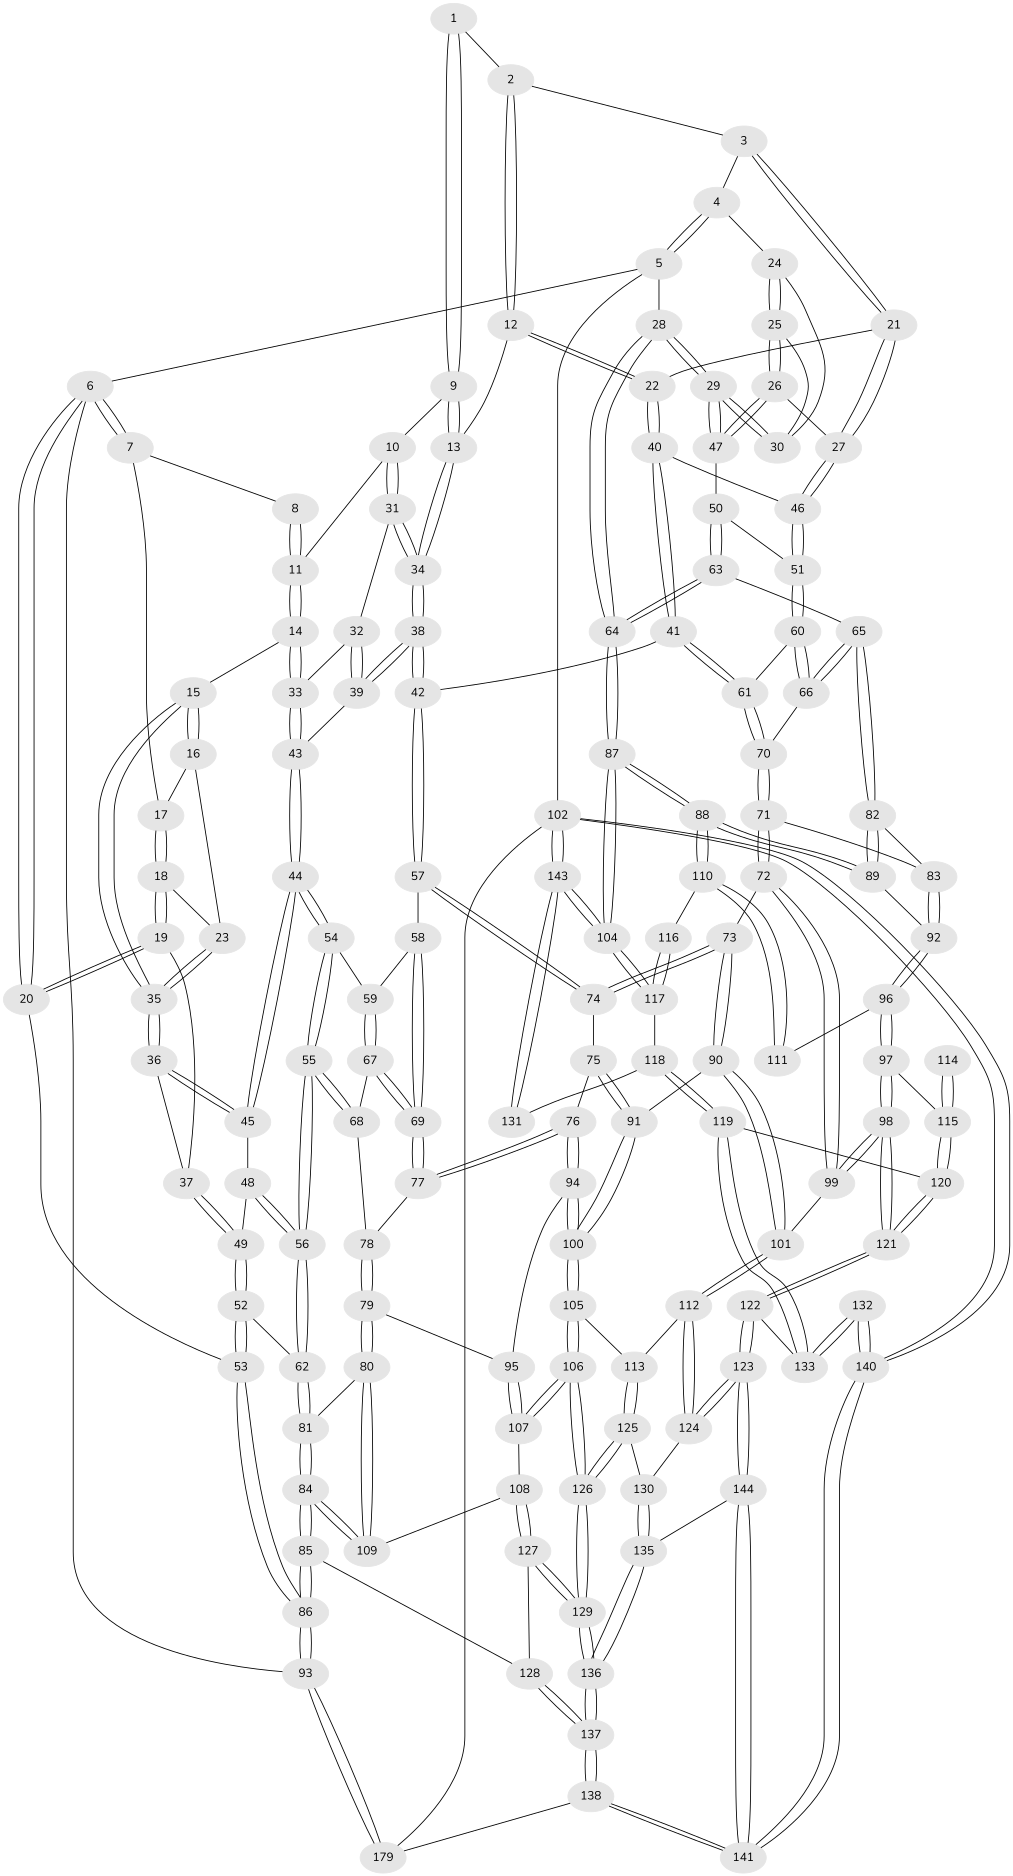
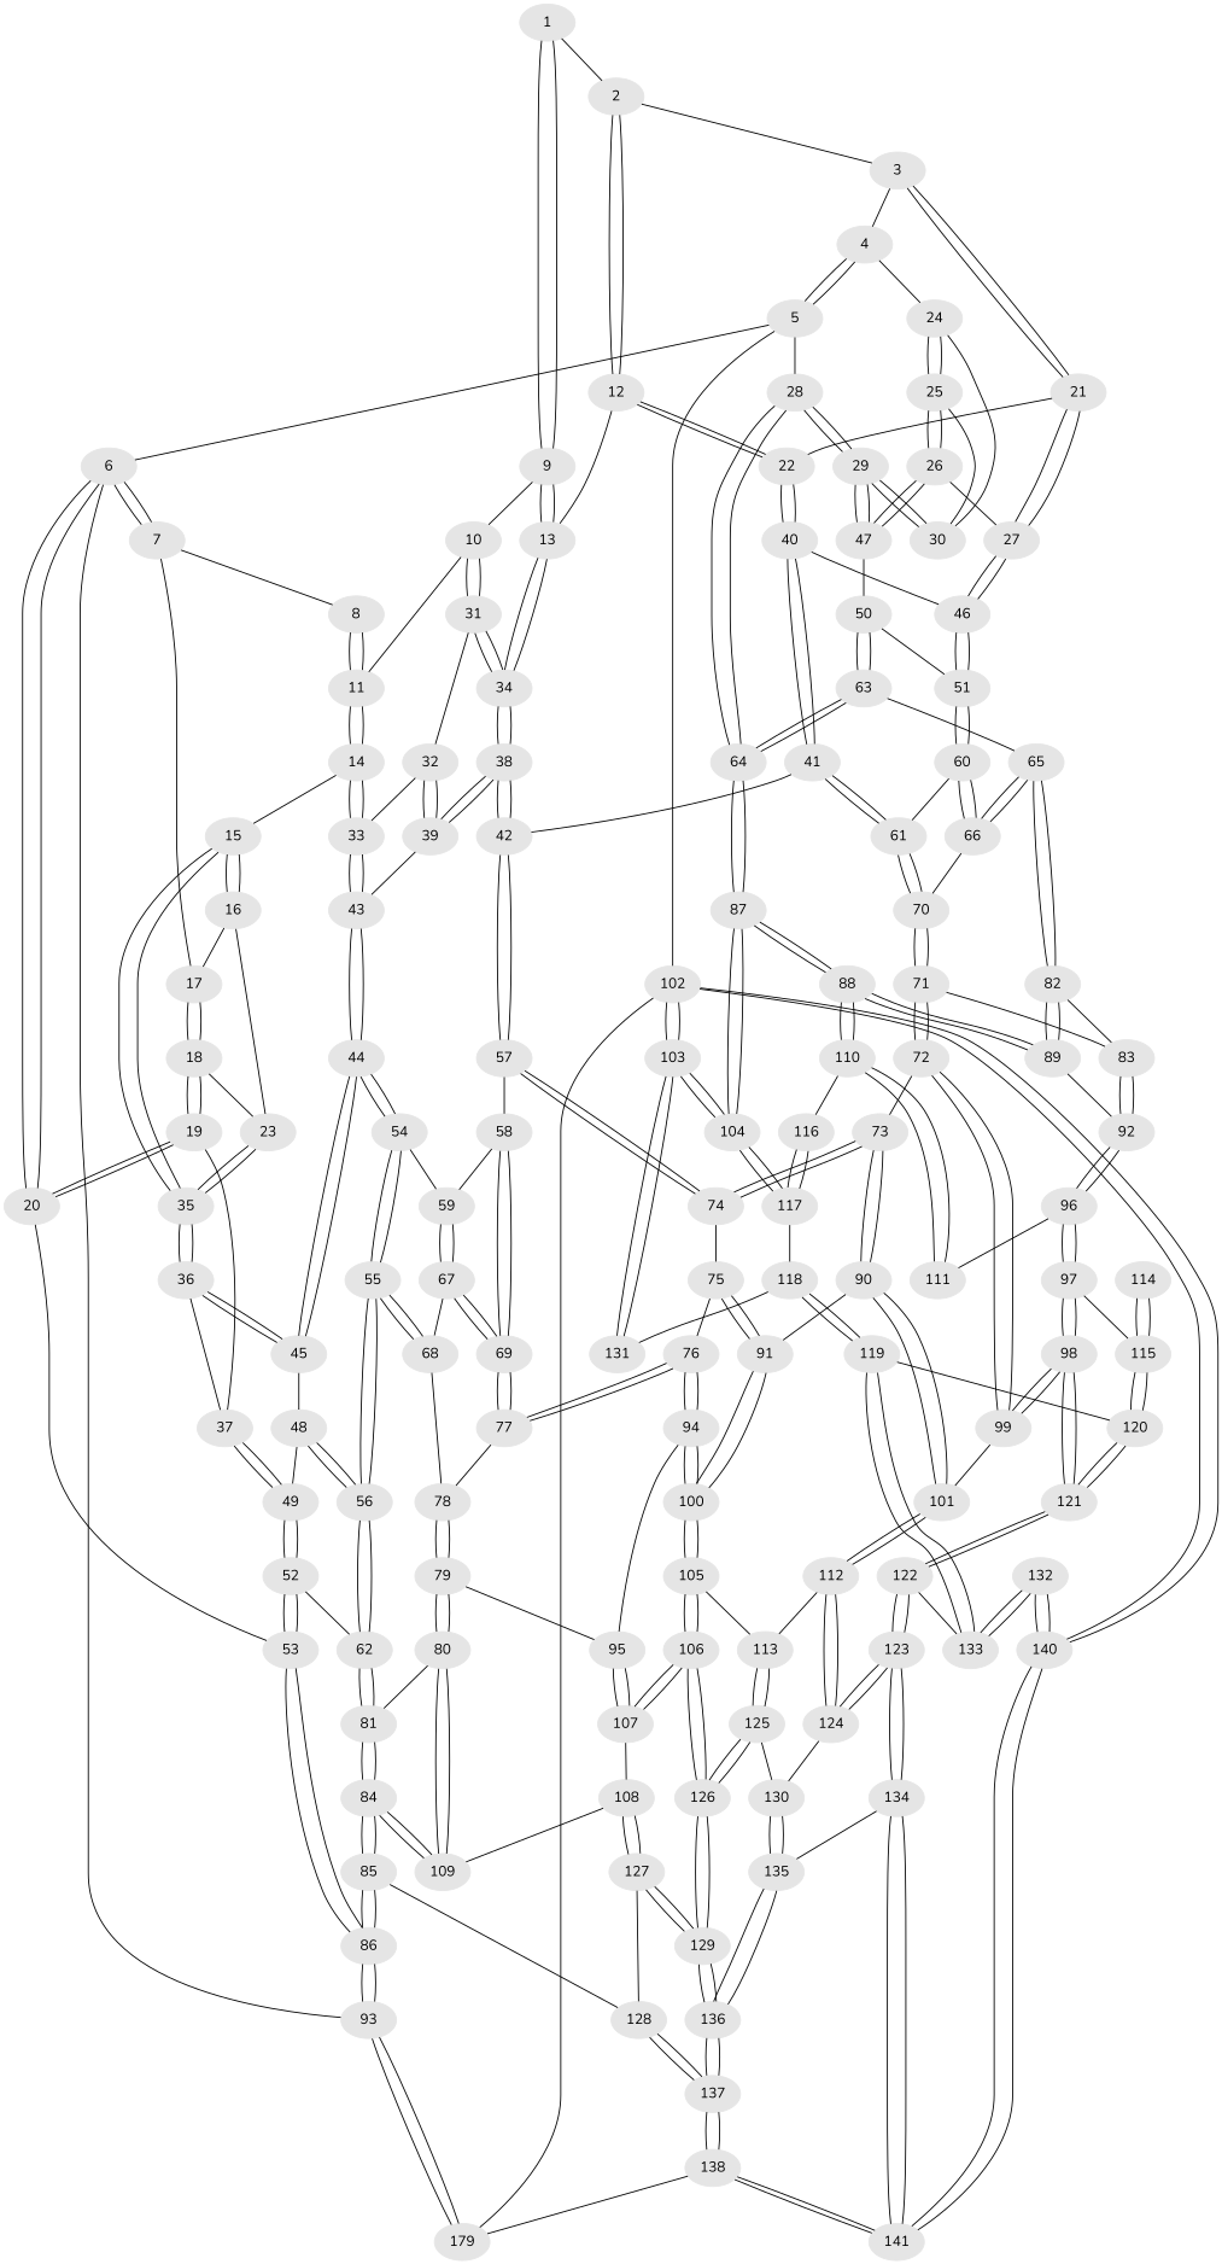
  graph {
    fontname=Nunito
    node [color=gray90 fontname=Nunito style=filled]
    edge [fontname=Nunito]
    1
    2
    9
    3
    12
    10
    13
    4
    21
    22
    5
    24
    27
    6
    28
    102
    25
    30
    7
    20
    93
    29
    64
    n24 [label=179]
-   103 [label=143]
+   103
    140
    8
    17
    53
    11
    18
    14
    31
    34
    32
    15
    33
    40
    38
    16
    35
    43
    23
    36
    19
    37
    49
    86
    46
    41
    26
    47
    50
    51
    87
    39
    44
    42
    45
    48
    52
    57
    61
    70
    58
    74
    54
    55
    59
    56
    60
    63
    62
    65
    66
    81
    68
    67
    78
    69
    75
    77
    71
    84
    82
    88
    104
    83
    89
    79
    72
    73
    99
    92
    90
    101
    91
    76
    94
    100
    95
    80
    109
    107
    85
    96
    128
    137
    110
    117
    111
    116
    112
    105
    97
    108
    98
    115
    121
    120
    122
    106
    113
    124
    131
    141
    118
    126
    125
    129
    127
    114
    130
    119
    133
    123
-   134 [label=144]
+   134
    135
    136
    138
    132
    1 -- 2
    1 -- 9
    1 -- 9
    2 -- 3
    2 -- 12
    2 -- 12
    9 -- 10
    9 -- 13
    9 -- 13
    3 -- 4
    3 -- 21
    3 -- 21
    12 -- 13
    12 -- 22
    12 -- 22
    10 -- 11
    10 -- 31
    10 -- 31
    13 -- 34
    13 -- 34
    4 -- 5
    4 -- 5
    4 -- 24
    21 -- 22
    21 -- 27
    21 -- 27
    22 -- 40
    22 -- 40
    5 -- 6
    5 -- 28
    5 -- 102
    24 -- 25
    24 -- 25
    24 -- 30
    27 -- 46
    27 -- 46
    6 -- 7
    6 -- 7
    6 -- 20
    6 -- 20
    6 -- 93
    28 -- 29
    28 -- 29
    28 -- 64
    28 -- 64
    102 -- n24
    102 -- 103
    102 -- 103
    102 -- 140
    102 -- 140
    25 -- 30
    25 -- 26
    25 -- 26
    7 -- 8
    7 -- 17
    20 -- 53
    93 -- n24
    93 -- n24
    29 -- 30
    29 -- 30
    29 -- 47
    29 -- 47
    64 -- 87
    64 -- 87
    103 -- 104
    103 -- 104
    103 -- 131
    103 -- 131
    140 -- 141
    140 -- 141
    8 -- 11
    8 -- 11
    17 -- 18
    17 -- 18
    53 -- 86
    53 -- 86
    11 -- 14
    11 -- 14
    18 -- 23
    18 -- 19
    18 -- 19
    14 -- 15
    14 -- 33
    14 -- 33
    31 -- 34
    31 -- 34
    31 -- 32
    34 -- 38
    34 -- 38
    32 -- 33
    32 -- 39
    32 -- 39
    15 -- 16
    15 -- 16
    15 -- 35
    15 -- 35
    33 -- 43
    33 -- 43
    40 -- 46
    40 -- 41
    40 -- 41
    38 -- 39
    38 -- 39
    38 -- 42
    38 -- 42
    16 -- 17
    16 -- 23
    35 -- 36
    35 -- 36
    43 -- 44
    43 -- 44
    23 -- 35
    23 -- 35
    36 -- 37
    36 -- 45
    36 -- 45
    19 -- 20
    19 -- 20
    19 -- 37
    37 -- 49
    37 -- 49
    49 -- 52
    49 -- 52
    86 -- 93
    86 -- 93
    46 -- 51
    46 -- 51
    41 -- 42
    41 -- 61
    41 -- 61
    26 -- 27
    26 -- 47
    26 -- 47
    47 -- 50
    50 -- 51
    50 -- 63
    50 -- 63
    51 -- 60
    51 -- 60
    87 -- 88
    87 -- 88
    87 -- 104
    87 -- 104
    39 -- 43
    44 -- 45
    44 -- 45
    44 -- 54
    44 -- 54
    42 -- 57
    42 -- 57
    45 -- 48
    48 -- 49
    48 -- 56
    48 -- 56
    52 -- 53
    52 -- 53
    52 -- 62
    57 -- 58
    57 -- 74
    57 -- 74
    61 -- 70
    61 -- 70
    70 -- 71
    70 -- 71
    58 -- 59
    58 -- 69
    58 -- 69
    74 -- 75
    54 -- 55
    54 -- 55
    54 -- 59
    55 -- 56
    55 -- 56
    55 -- 68
    55 -- 68
    59 -- 67
    59 -- 67
    56 -- 62
    56 -- 62
    60 -- 61
    60 -- 66
    60 -- 66
    63 -- 64
    63 -- 64
    63 -- 65
    62 -- 81
    62 -- 81
    65 -- 66
    65 -- 66
    65 -- 82
    65 -- 82
    66 -- 70
    81 -- 84
    81 -- 84
    68 -- 78
    67 -- 68
    67 -- 69
    67 -- 69
    78 -- 79
    78 -- 79
    69 -- 77
    69 -- 77
    75 -- 91
    75 -- 91
    75 -- 76
    77 -- 78
    71 -- 83
    71 -- 72
    71 -- 72
    84 -- 109
    84 -- 109
    84 -- 85
    84 -- 85
    82 -- 83
    82 -- 89
    82 -- 89
    88 -- 89
    88 -- 89
    88 -- 110
    88 -- 110
    104 -- 117
    104 -- 117
    83 -- 92
    83 -- 92
    89 -- 92
    79 -- 95
    79 -- 80
    79 -- 80
    72 -- 73
    72 -- 99
    72 -- 99
    73 -- 74
    73 -- 74
    73 -- 90
    73 -- 90
    99 -- 101
    92 -- 96
    92 -- 96
    90 -- 101
    90 -- 101
    90 -- 91
    101 -- 112
    101 -- 112
    91 -- 100
    91 -- 100
    76 -- 77
    76 -- 77
    76 -- 94
    76 -- 94
    94 -- 100
    94 -- 100
    94 -- 95
    100 -- 105
    100 -- 105
    95 -- 107
    95 -- 107
    80 -- 81
    80 -- 109
    80 -- 109
    107 -- 108
    85 -- 86
    85 -- 86
    85 -- 128
    96 -- 111
    96 -- 97
    96 -- 97
    128 -- 137
    128 -- 137
    137 -- 138
    137 -- 138
    110 -- 111
    110 -- 111
    110 -- 116
    117 -- 118
    116 -- 117
    116 -- 117
    112 -- 113
    112 -- 124
    112 -- 124
    105 -- 106
    105 -- 106
    105 -- 113
    97 -- 98
    97 -- 98
    97 -- 115
    108 -- 109
    108 -- 127
    108 -- 127
    98 -- 99
    98 -- 99
    98 -- 121
    98 -- 121
    115 -- 120
    115 -- 120
    121 -- 122
    121 -- 122
    120 -- 121
    120 -- 121
    122 -- 133
    122 -- 123
    122 -- 123
    106 -- 107
    106 -- 107
    106 -- 126
    106 -- 126
    113 -- 125
    113 -- 125
    124 -- 130
    118 -- 131
    118 -- 119
    118 -- 119
    126 -- 129
    126 -- 129
    125 -- 126
    125 -- 126
    125 -- 130
    129 -- 136
    129 -- 136
    127 -- 128
    127 -- 129
    127 -- 129
    114 -- 115
    114 -- 115
    130 -- 135
    130 -- 135
    119 -- 120
    119 -- 133
    119 -- 133
    123 -- 124
    123 -- 124
    123 -- 134
    123 -- 134
    134 -- 141
    134 -- 141
    134 -- 135
    135 -- 136
    135 -- 136
    136 -- 137
    136 -- 137
    138 -- n24
    138 -- 141
    138 -- 141
    132 -- 140
    132 -- 140
    132 -- 133
    132 -- 133
  }
